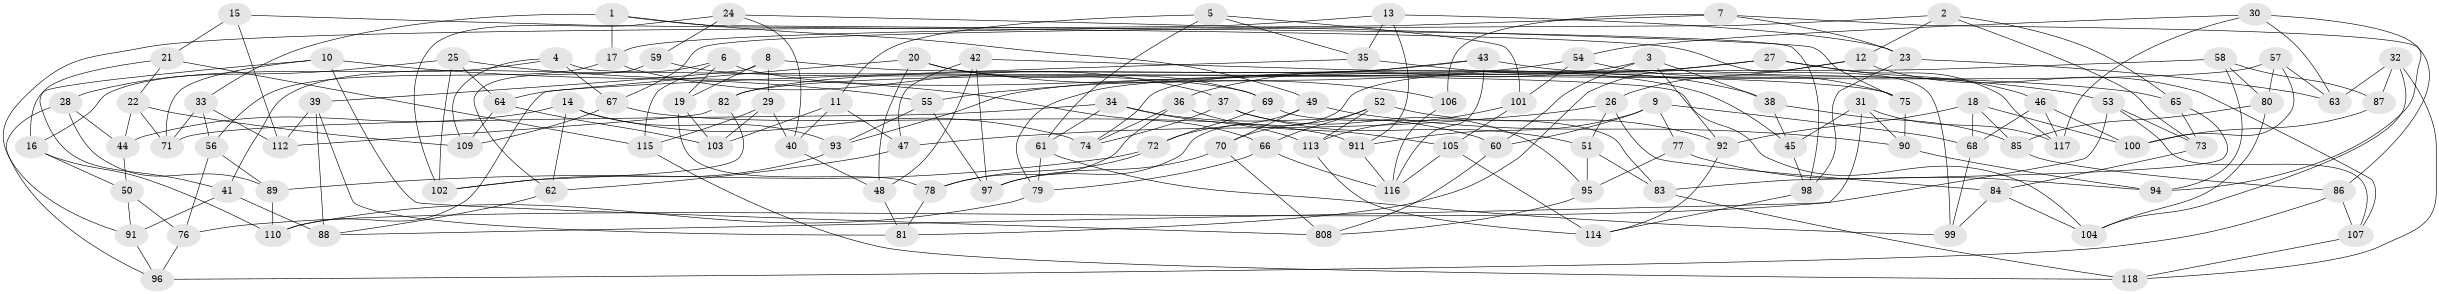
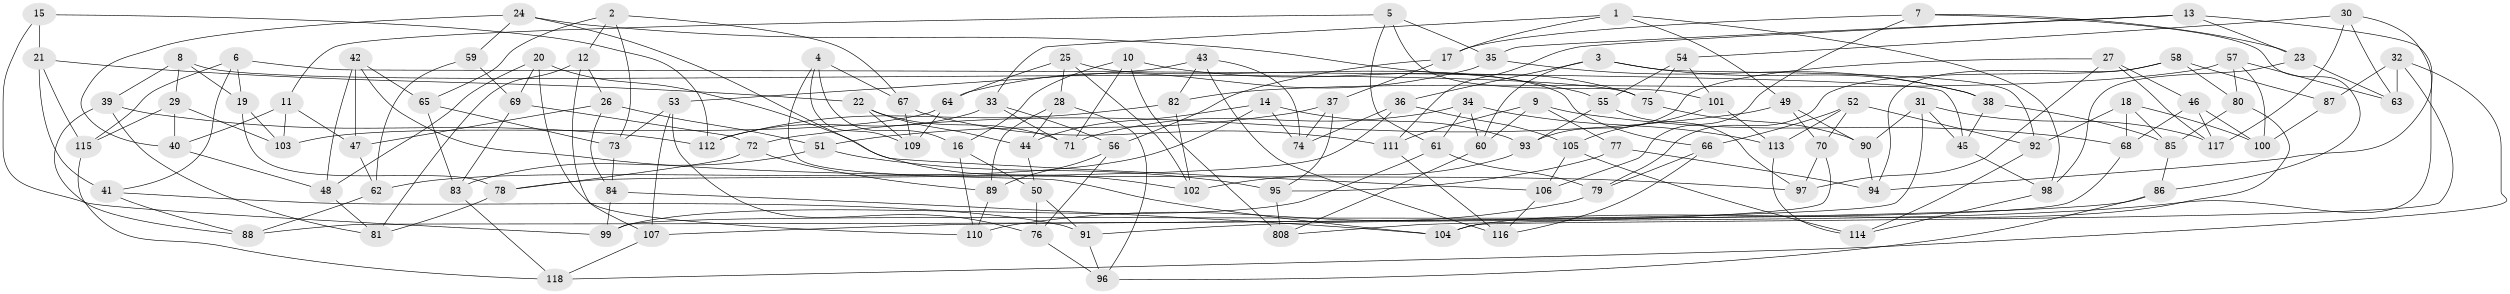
  graph {
    node [color=gray90 style=filled]
    1
    17
    33
    49
    98
    37
    56
    71
    112
    90
    70
    72
    114
    2
    12
    65
    67
    73
    26
    81
    107
    83
    109
-   111 [label=911]
+   111
    84
    3
    36
    38
    60
    92
    74
    78
    105
    45
    85
    n36 [label=808]
    4
    16
    104
    50
    110
    5
    11
    35
    61
    101
    40
    47
    103
    64
    99
    79
    113
    6
    19
    41
    115
    91
    88
    118
    7
    23
    86
    106
    63
    96
    116
    8
    29
    39
    75
    9
    68
    77
    94
    95
    10
    55
    93
    97
    48
    62
    51
    13
    14
    44
    102
    15
    21
    22
    59
    69
    76
    89
    18
    100
    20
    24
    25
    28
    66
    27
    46
    117
    30
    54
    31
    32
    87
    34
    42
    43
    53
    82
    52
    57
    80
    58
    1 -- 17
    1 -- 33
    1 -- 49
    1 -- 98
    17 -- 37
    17 -- 56
    33 -- 56
    33 -- 71
    33 -- 112
    49 -- 90
    49 -- 70
    49 -- 72
    98 -- 114
    37 -- 74
    37 -- 95
    37 -- 51
    56 -- 76
    56 -- 89
    90 -- 94
    70 -- n36
    70 -- 97
    72 -- 78
    72 -- 89
    2 -- 12
    2 -- 65
    2 -- 67
    2 -- 73
    12 -- 26
    12 -- 81
    12 -- 107
    65 -- 73
    65 -- 83
    67 -- 109
    67 -- 111
    73 -- 84
    26 -- 84
    26 -- 47
    26 -- 51
    107 -- 118
    83 -- 118
    111 -- 116
    84 -- 104
    84 -- 99
    3 -- 36
    3 -- 38
    3 -- 60
    3 -- 92
    36 -- 74
    36 -- 78
    36 -- 105
    38 -- 45
    38 -- 85
    60 -- n36
    92 -- 114
    78 -- 81
    105 -- 114
-   105 -- 116
+   105 -- 106
    45 -- 98
    85 -- 86
    4 -- 67
    4 -- 109
    4 -- 16
    4 -- 104
    16 -- 50
    16 -- 110
    50 -- 91
    50 -- 76
    5 -- 11
    5 -- 35
    5 -- 61
    5 -- 101
    11 -- 40
    11 -- 47
    11 -- 103
    35 -- 38
    35 -- 64
    61 -- 99
    61 -- 79
    101 -- 105
    101 -- 113
    40 -- 48
    47 -- 62
    64 -- 109
    64 -- 103
    79 -- 110
    113 -- 114
    6 -- 45
    6 -- 19
    6 -- 41
    6 -- 115
    19 -- 78
    19 -- 103
    41 -- 91
    41 -- 88
    115 -- 118
    91 -- 96
    7 -- 17
    7 -- 23
    7 -- 86
    7 -- 106
    23 -- 98
    23 -- 63
    86 -- 107
    86 -- 96
    106 -- 116
    8 -- 19
    8 -- 29
    8 -- 39
    8 -- 75
    29 -- 40
    29 -- 103
    29 -- 115
    39 -- 112
    39 -- 81
    39 -- 88
    75 -- 90
    9 -- 111
    9 -- 60
    9 -- 68
    9 -- 77
    68 -- 99
    77 -- 94
    77 -- 95
    95 -- n36
    10 -- 71
    10 -- n36
    10 -- 16
    10 -- 55
    55 -- 93
    55 -- 97
    93 -- 102
    48 -- 81
    62 -- 88
    51 -- 83
    51 -- 95
    13 -- 111
    13 -- 35
    13 -- 91
    13 -- 23
    14 -- 74
    14 -- 93
    14 -- 62
    14 -- 44
    44 -- 50
    15 -- 112
    15 -- 99
    15 -- 21
    21 -- 41
    21 -- 115
    21 -- 22
    22 -- 71
    22 -- 109
    22 -- 44
    59 -- 62
    59 -- 69
    69 -- 72
    69 -- 83
    76 -- 96
    89 -- 110
    18 -- 92
    18 -- 85
    18 -- 68
    18 -- 100
    20 -- 110
    20 -- 106
    20 -- 48
    20 -- 69
    24 -- 40
    24 -- 75
    24 -- 102
    24 -- 59
    25 -- 64
    25 -- 102
    25 -- 28
    25 -- 66
    28 -- 96
    28 -- 44
    28 -- 89
    66 -- 79
    66 -- 116
    27 -- 93
    27 -- 97
    27 -- 46
    27 -- 117
    46 -- 68
    46 -- 100
    46 -- 117
    30 -- 63
    30 -- 94
    30 -- 117
    30 -- 54
    54 -- 101
    54 -- 75
    54 -- 55
    31 -- 90
    31 -- 45
    31 -- 88
    31 -- 117
    32 -- 104
    32 -- 118
    32 -- 63
    32 -- 87
    87 -- 100
    34 -- 71
    34 -- 60
    34 -- 61
    34 -- 113
    42 -- 65
    42 -- 47
    42 -- 97
    42 -- 48
    43 -- 74
    43 -- 116
    43 -- 53
    43 -- 82
    53 -- 73
    53 -- 107
    53 -- 76
    82 -- 112
    82 -- 102
    52 -- 70
    52 -- 92
    52 -- 113
    52 -- 66
    57 -- 63
    57 -- 100
    57 -- 82
    57 -- 80
    80 -- 85
    80 -- 104
    58 -- 79
    58 -- 94
    58 -- 87
    58 -- 80
  }
